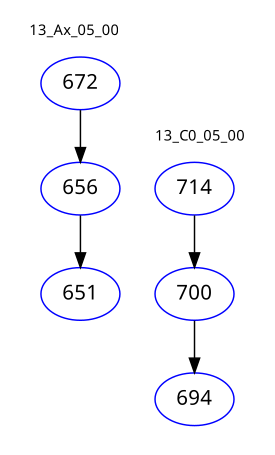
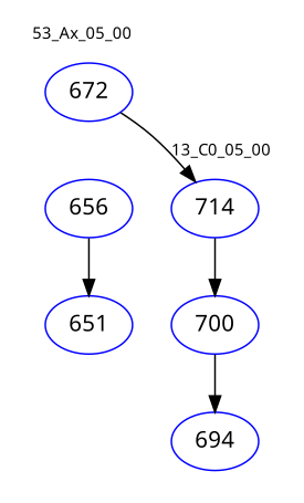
  digraph {
    fontname="Noto Sans"
    node [color=blue fontname="Noto Sans"]
    edge [color=black fontname="Noto Sans"]
    n1 [label=672]
    n2 [label=656]
    n3 [label=651]
    n4 [label=714]
    n5 [label=700]
    n6 [label=694]
    subgraph cluster_1 {
      color=white
      fontsize=10
-     label="13_Ax_05_00"
+     label="53_Ax_05_00"
      n1
      n2
      n3
    }
    subgraph cluster_2 {
      color=white
      fontsize=10
      label="13_C0_05_00"
      n4
      n5
      n6
    }
-   n1 -> n2
+   n1 -> n4
    n2 -> n3
    n4 -> n5
    n5 -> n6
  }
